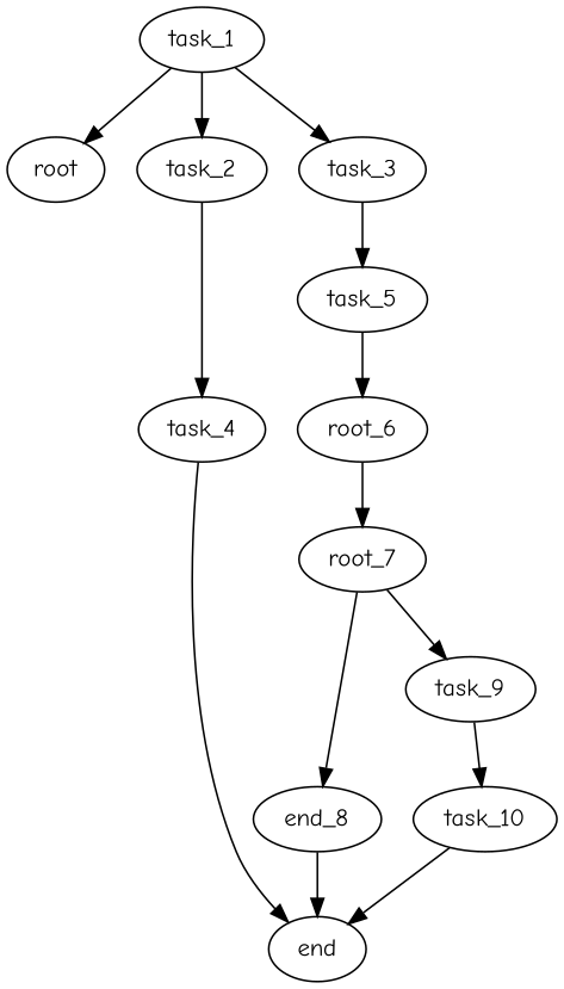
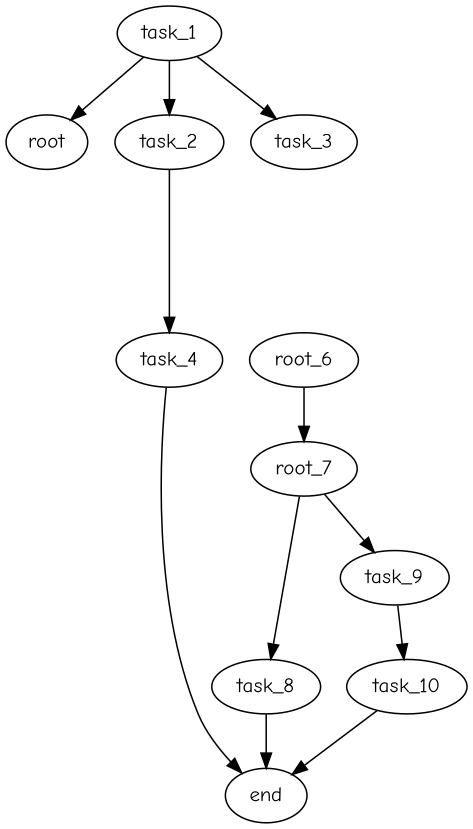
  digraph {
    fontname="Comic Neue"
    node [fontname="Comic Neue"]
    edge [fontname="Comic Neue"]
    task_1
    root
    task_2
    task_3
    task_4
-   task_5
    end
    n8 [label=root_6]
    n9 [label=root_7]
-   task_8 [label=end_8]
+   task_8
    task_9
    task_10
    task_1 -> root
    task_1 -> task_2
    task_1 -> task_3
    task_2 -> task_4
-   task_3 -> task_5
    task_4 -> end
-   task_5 -> n8
    n8 -> n9
    n9 -> task_8
    n9 -> task_9
    task_8 -> end
    task_9 -> task_10
    task_10 -> end
  }
